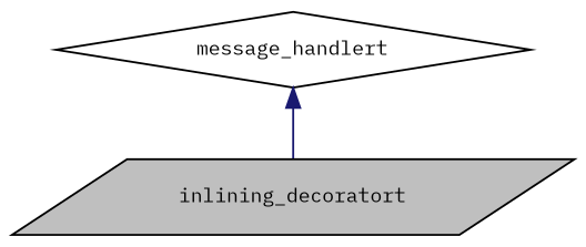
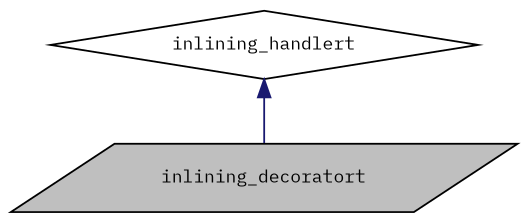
  digraph {
    fontname="IBM Plex Mono"
    node [color=black fontname="IBM Plex Mono" fontsize=10]
    n1 [fillcolor=grey75 fontcolor=black height=0.2 label=inlining_decoratort shape=parallelogram style=filled width=0.4]
-   n2 [height=0.2 label=message_handlert shape=diamond width=0.4]
+   n2 [height=0.2 label=inlining_handlert shape=diamond width=0.4]
    n2 -> n1 [color=midnightblue dir=back fontname="IBM Plex Mono" fontsize=10 labelfontname=Helvetica labelfontsize=10 style=solid]
  }
